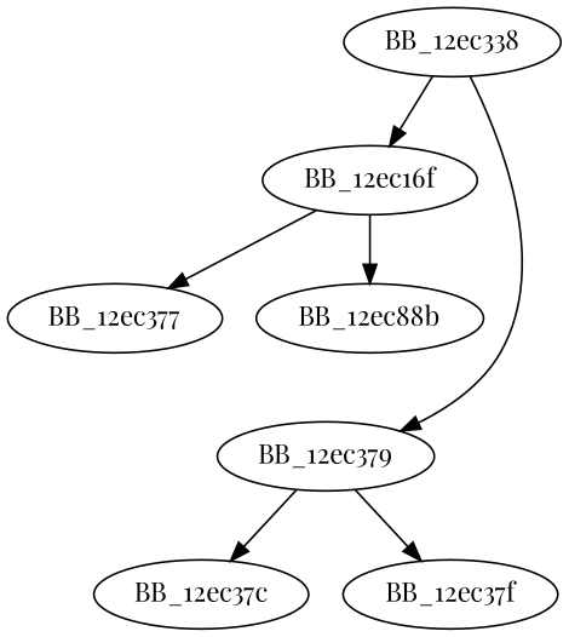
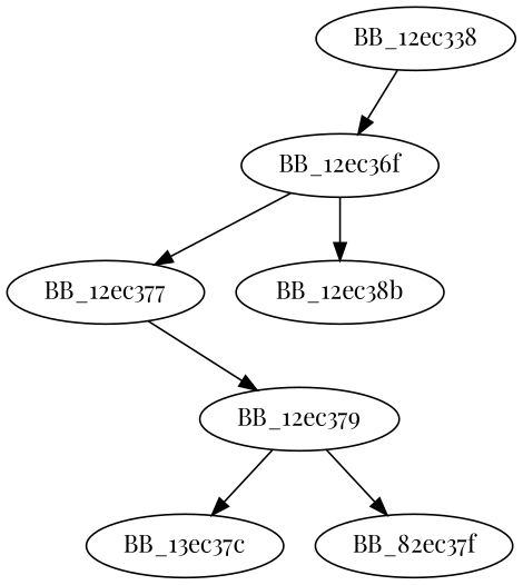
  digraph {
    fontname="Playfair Display"
    node [fontname="Playfair Display"]
    edge [fontname="Playfair Display"]
    n1 [label=BB_12ec338]
-   BB_12ec36f [label=BB_12ec16f]
+   BB_12ec36f
    n3 [label=BB_12ec377]
-   BB_12ec38b [label=BB_12ec88b]
+   BB_12ec38b
    BB_12ec379
-   BB_12ec37c
-   BB_12ec37f
+   BB_12ec37c [label=BB_13ec37c]
+   BB_12ec37f [label=BB_82ec37f]
    n1 -> BB_12ec36f
    BB_12ec36f -> n3
    BB_12ec36f -> BB_12ec38b
-   n1 -> BB_12ec379
+   n3 -> BB_12ec379
    BB_12ec379 -> BB_12ec37c
    BB_12ec379 -> BB_12ec37f
  }
